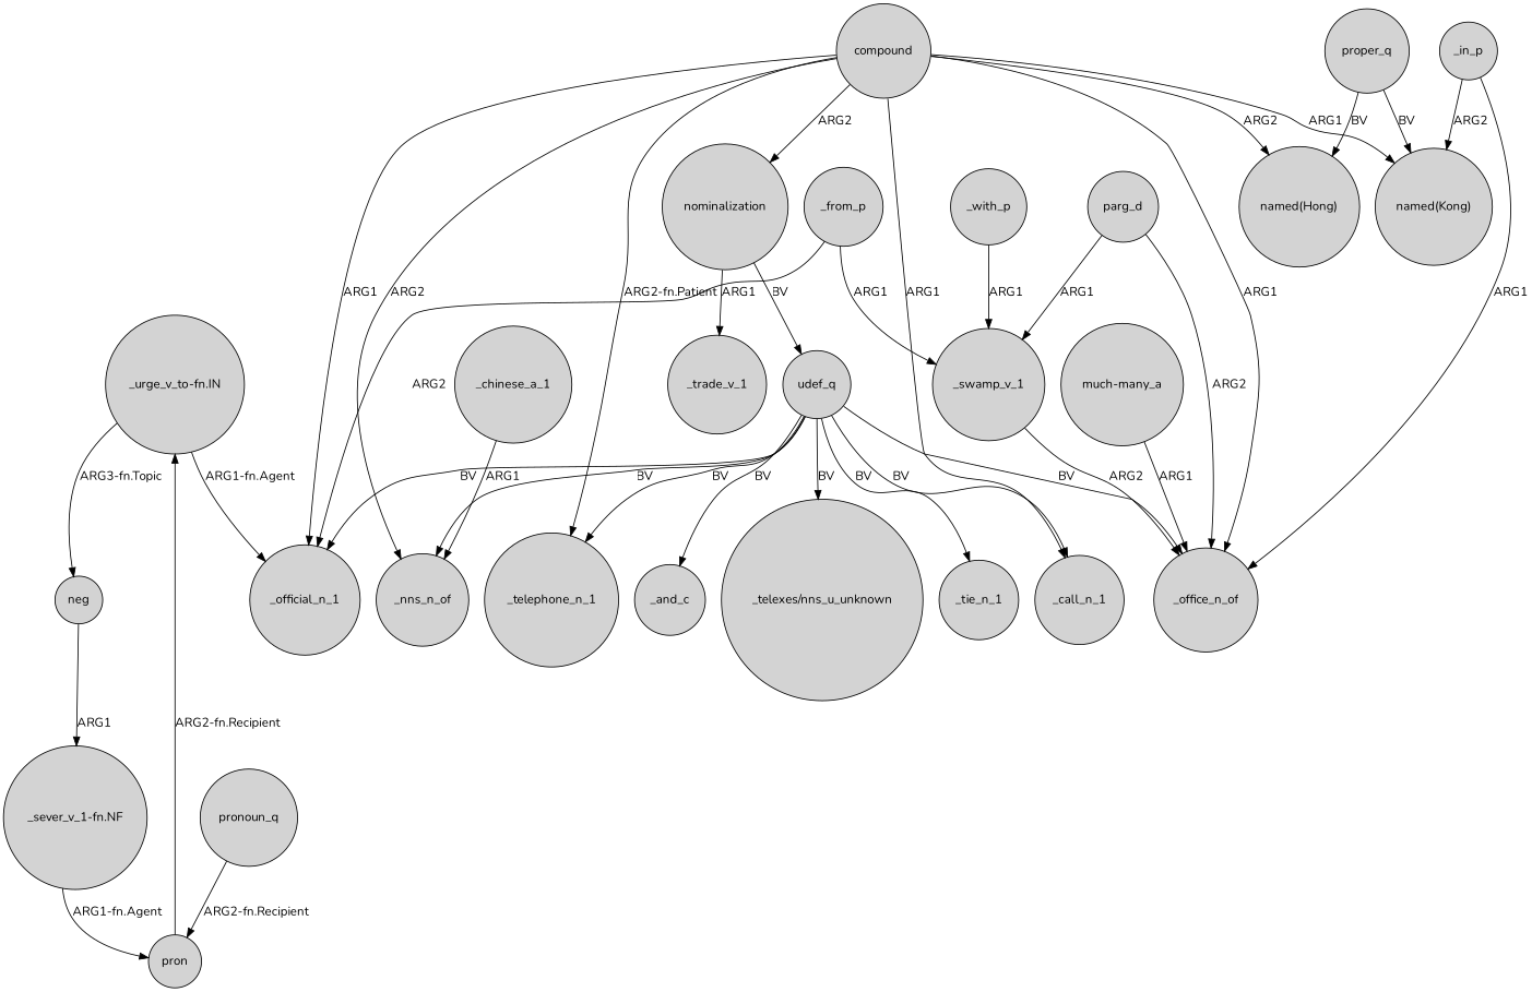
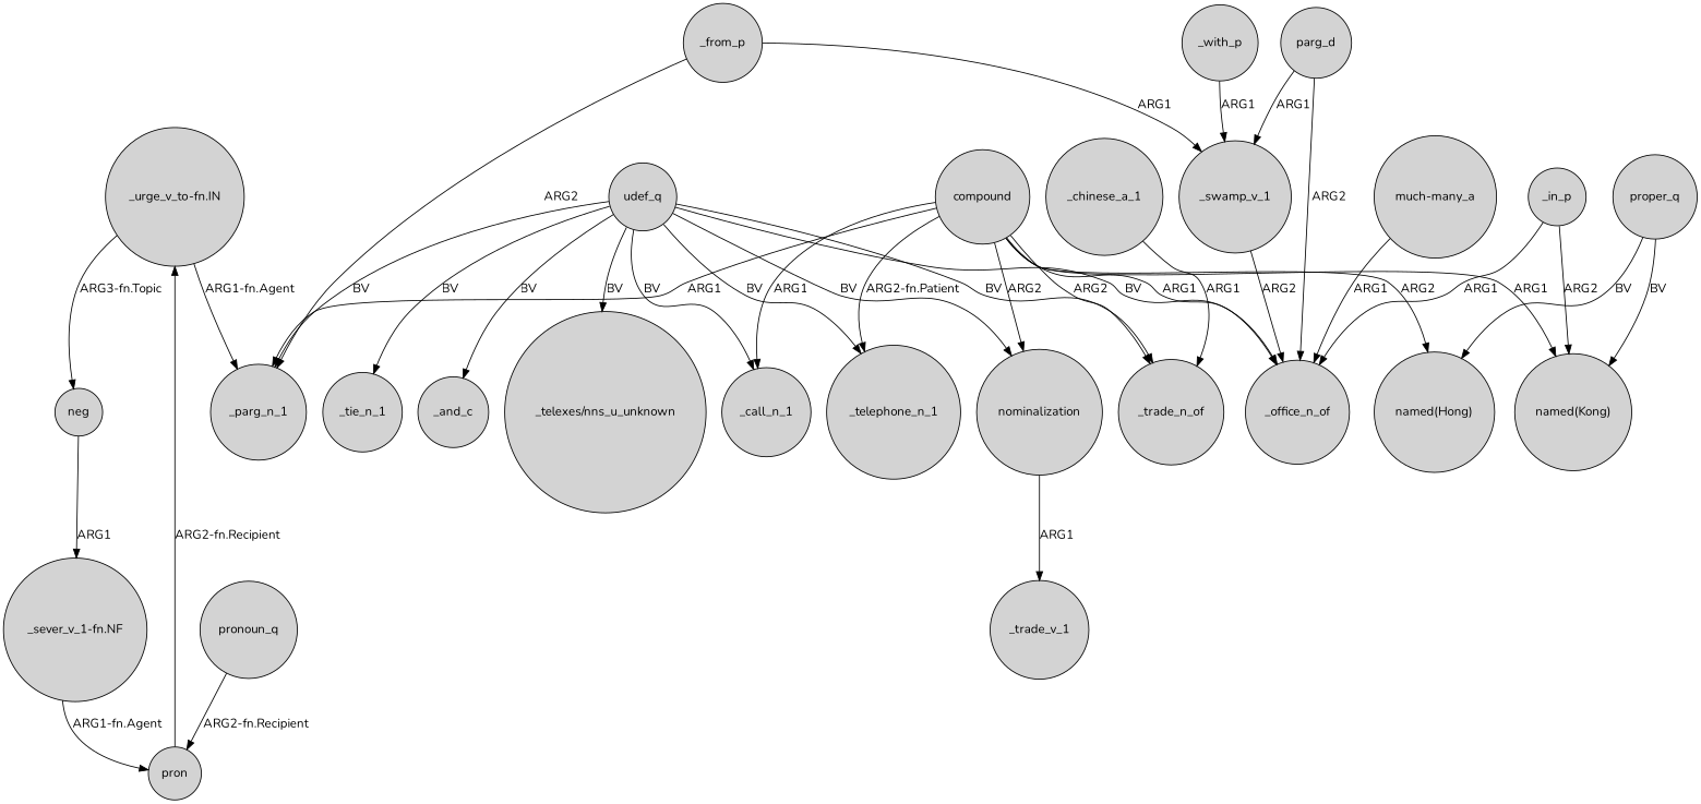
  digraph {
    fontname=Nunito
    node [fontname=Nunito shape=circle style=filled]
    edge [fontname=Nunito]
    "_urge_v_to-fn.IN"
    neg
-   _official_n_1
+   _official_n_1 [label=_parg_n_1]
    pron
    "_sever_v_1-fn.NF"
    _with_p
    _swamp_v_1
    _office_n_of
    udef_q
    _and_c
-   _trade_n_of [label=_nns_n_of]
+   _trade_n_of
    _telephone_n_1
    "_telexes/nns_u_unknown"
    _tie_n_1
    nominalization
    _call_n_1
    _trade_v_1
    parg_d
    compound
    "named(Hong)"
    "named(Kong)"
    _in_p
    _chinese_a_1
    _from_p
    proper_q
    pronoun_q
    "much-many_a"
    "_urge_v_to-fn.IN" -> neg [label="ARG3-fn.Topic"]
    "_urge_v_to-fn.IN" -> _official_n_1 [label="ARG1-fn.Agent"]
    neg -> "_sever_v_1-fn.NF" [label=ARG1]
    pron -> "_urge_v_to-fn.IN" [label="ARG2-fn.Recipient"]
    "_sever_v_1-fn.NF" -> pron [label="ARG1-fn.Agent"]
    _with_p -> _swamp_v_1 [label=ARG1]
    _swamp_v_1 -> _office_n_of [label=ARG2]
    udef_q -> _official_n_1 [label=BV]
    udef_q -> _office_n_of [label=BV]
    udef_q -> _and_c [label=BV]
    udef_q -> _trade_n_of [label=BV]
    udef_q -> _telephone_n_1 [label=BV]
    udef_q -> "_telexes/nns_u_unknown" [label=BV]
    udef_q -> _tie_n_1 [label=BV]
-   nominalization -> udef_q [label=BV]
+   udef_q -> nominalization [label=BV]
    udef_q -> _call_n_1 [label=BV]
    nominalization -> _trade_v_1 [label=ARG1]
    parg_d -> _swamp_v_1 [label=ARG1]
    parg_d -> _office_n_of [label=ARG2]
    compound -> _official_n_1 [label=ARG1]
    compound -> _office_n_of [label=ARG1]
    compound -> _trade_n_of [label=ARG2]
    compound -> _telephone_n_1 [label="ARG2-fn.Patient"]
    compound -> nominalization [label=ARG2]
    compound -> _call_n_1 [label=ARG1]
    compound -> "named(Hong)" [label=ARG2]
    compound -> "named(Kong)" [label=ARG1]
    _in_p -> _office_n_of [label=ARG1]
    _in_p -> "named(Kong)" [label=ARG2]
    _chinese_a_1 -> _trade_n_of [label=ARG1]
    _from_p -> _official_n_1 [label=ARG2]
    _from_p -> _swamp_v_1 [label=ARG1]
    proper_q -> "named(Hong)" [label=BV]
    proper_q -> "named(Kong)" [label=BV]
    pronoun_q -> pron [label="ARG2-fn.Recipient"]
    "much-many_a" -> _office_n_of [label=ARG1]
  }
